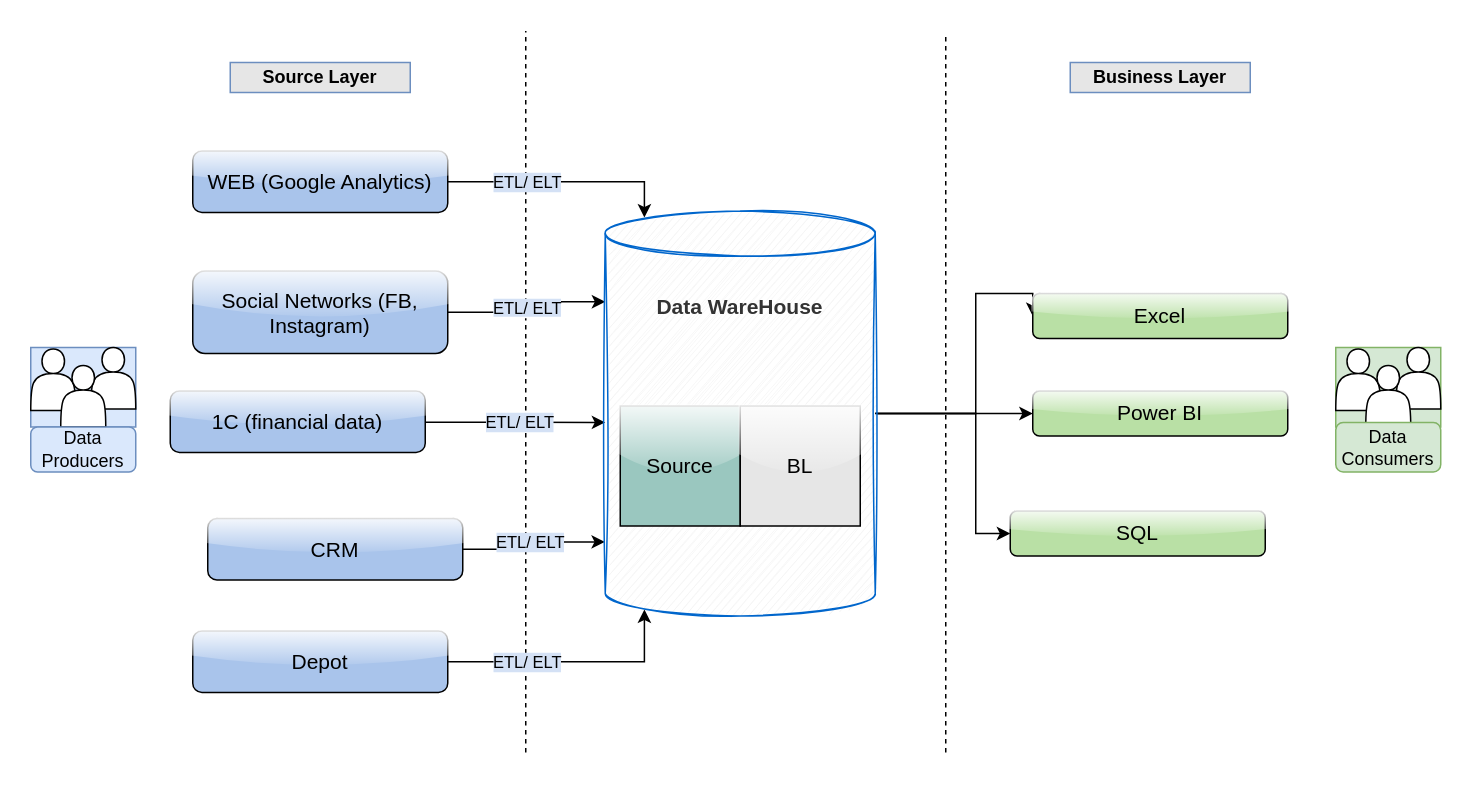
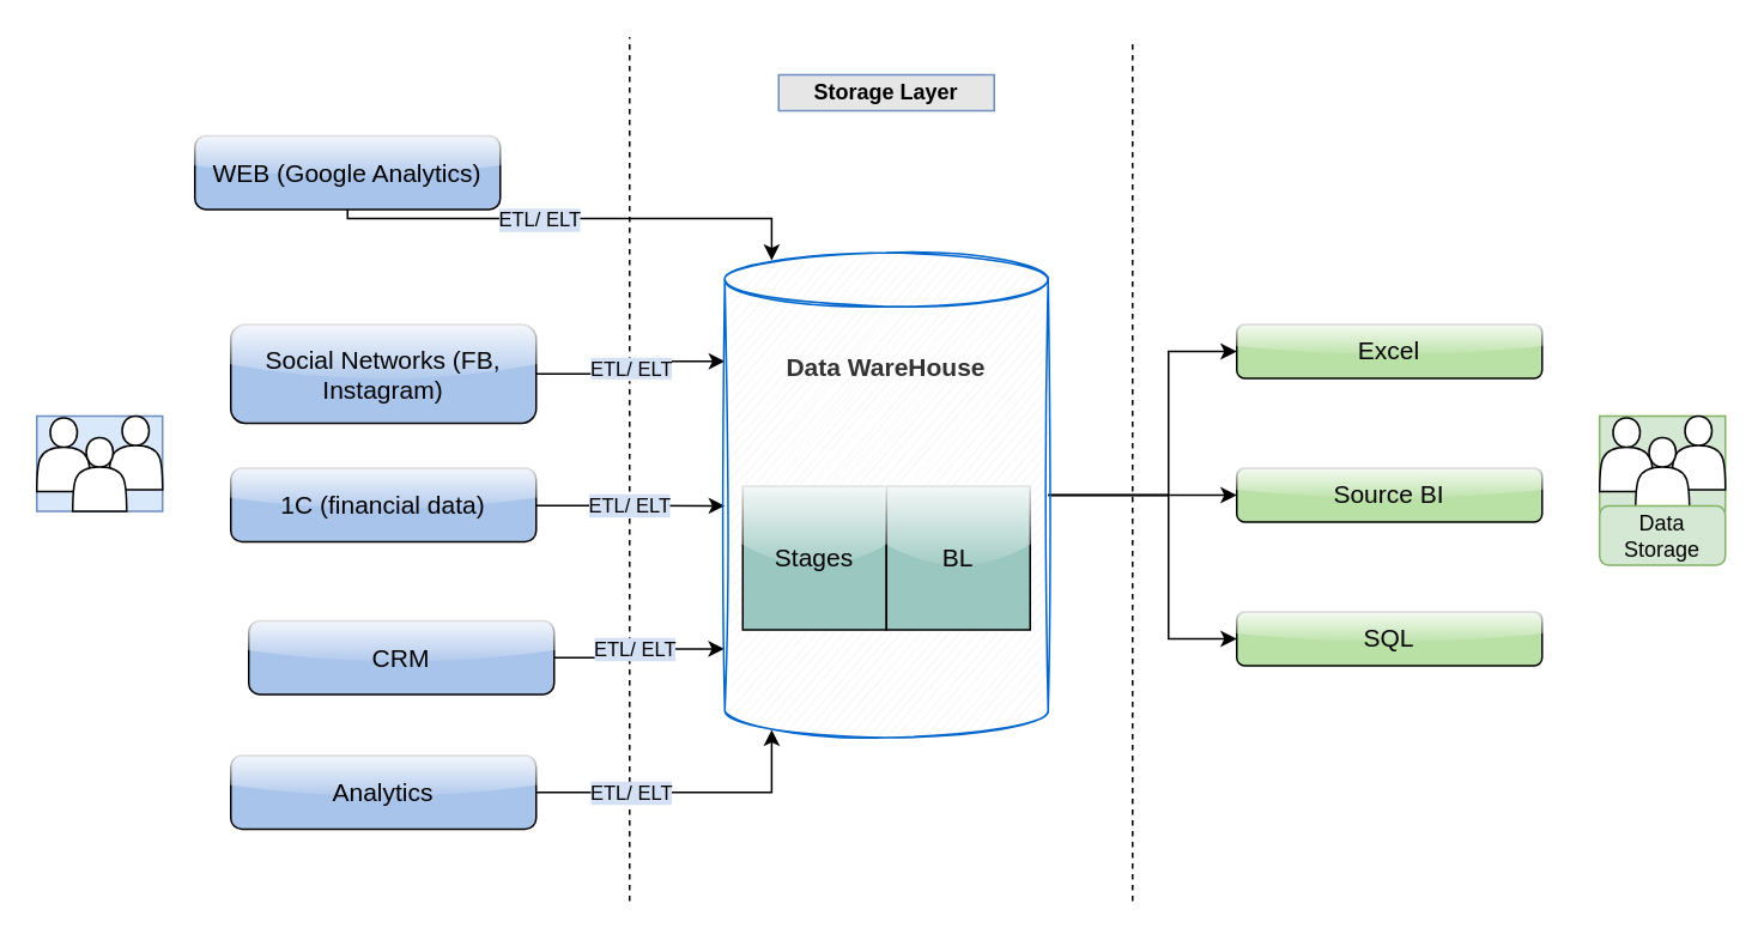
  <mxCell id="0" />
  <mxCell id="1" parent="0" />
  <mxCell id="2" value="" style="endArrow=none;dashed=1;html=1;rounded=0;" edge="1" parent="1"><mxGeometry width="50" height="50" relative="1" as="geometry"><mxPoint x="350" y="501" as="sourcePoint" /><mxPoint x="350" y="20" as="targetPoint" /></mxGeometry></mxCell>
- <mxCell id="3" value="Source Layer" style="rounded=0;whiteSpace=wrap;html=1;fillColor=#E6E6E6;strokeColor=#6c8ebf;fontStyle=1" vertex="1" parent="1"><mxGeometry x="153" y="41" width="120" height="20" as="geometry" /></mxCell>
- <mxCell id="5" value="Business Layer" style="rounded=0;whiteSpace=wrap;html=1;fillColor=#E6E6E6;strokeColor=#6c8ebf;fontStyle=1" vertex="1" parent="1"><mxGeometry x="713" y="41" width="120" height="20" as="geometry" /></mxCell>
+ <mxCell id="4" value="Storage Layer" style="rounded=0;whiteSpace=wrap;html=1;fillColor=#E6E6E6;strokeColor=#6c8ebf;fontStyle=1" vertex="1" parent="1"><mxGeometry x="433" y="41" width="120" height="20" as="geometry" /></mxCell>
  <mxCell id="6" style="edgeStyle=orthogonalEdgeStyle;rounded=0;orthogonalLoop=1;jettySize=auto;html=1;entryX=0.145;entryY=0;entryDx=0;entryDy=4.35;entryPerimeter=0;" edge="1" parent="1" source="8" target="24"><mxGeometry relative="1" as="geometry"><Array as="points"><mxPoint x="429" y="121" /></Array></mxGeometry></mxCell>
  <mxCell id="7" value="ETL/ ELT" style="edgeLabel;html=1;align=center;verticalAlign=middle;resizable=0;points=[];labelBackgroundColor=#D4E1F5;" vertex="1" connectable="0" parent="6"><mxGeometry x="0.091" y="1" relative="1" as="geometry"><mxPoint x="-33" y="1" as="offset" /></mxGeometry></mxCell>
- <mxCell id="8" value="WEB (Google Analytics)" style="rounded=1;whiteSpace=wrap;html=1;fillColor=#A9C4EB;glass=1;fontFamily=Helvetica;fontSize=14;" vertex="1" parent="1"><mxGeometry x="128" y="100" width="170" height="41" as="geometry" /></mxCell>
+ <mxCell id="8" value="WEB (Google Analytics)" style="rounded=1;whiteSpace=wrap;html=1;fillColor=#A9C4EB;glass=1;fontFamily=Helvetica;fontSize=14;" vertex="1" parent="1"><mxGeometry x="108" y="75" width="170" height="41" as="geometry" /></mxCell>
  <mxCell id="9" style="edgeStyle=orthogonalEdgeStyle;rounded=0;orthogonalLoop=1;jettySize=auto;html=1;entryX=0;entryY=0.522;entryDx=0;entryDy=0;entryPerimeter=0;" edge="1" parent="1" source="11" target="24"><mxGeometry relative="1" as="geometry"><Array as="points"><mxPoint x="351" y="281" /></Array></mxGeometry></mxCell>
  <mxCell id="10" value="ETL/ ELT" style="edgeLabel;html=1;align=center;verticalAlign=middle;resizable=0;points=[];labelBackgroundColor=#D4E1F5;" vertex="1" connectable="0" parent="9"><mxGeometry x="0.419" relative="1" as="geometry"><mxPoint x="-22" as="offset" /></mxGeometry></mxCell>
- <mxCell id="11" value="1C (financial data)" style="rounded=1;whiteSpace=wrap;html=1;fillColor=#A9C4EB;glass=1;fontFamily=Helvetica;fontSize=14;" vertex="1" parent="1"><mxGeometry x="113" y="260" width="170" height="41" as="geometry" /></mxCell>
+ <mxCell id="11" value="1C (financial data)" style="rounded=1;whiteSpace=wrap;html=1;fillColor=#A9C4EB;glass=1;fontFamily=Helvetica;fontSize=14;" vertex="1" parent="1"><mxGeometry x="128" y="260" width="170" height="41" as="geometry" /></mxCell>
  <mxCell id="12" value="&lt;span style=&quot;background-color: rgb(212, 225, 245);&quot;&gt;ETL/ ELT&lt;/span&gt;" style="edgeStyle=orthogonalEdgeStyle;rounded=0;orthogonalLoop=1;jettySize=auto;html=1;entryX=0;entryY=0.224;entryDx=0;entryDy=0;entryPerimeter=0;" edge="1" parent="1" source="13" target="24"><mxGeometry x="-0.009" relative="1" as="geometry"><Array as="points" /><mxPoint as="offset" /></mxGeometry></mxCell>
  <mxCell id="13" value="Social Networks (FB, Instagram)" style="rounded=1;whiteSpace=wrap;html=1;fillColor=#A9C4EB;glass=1;fontFamily=Helvetica;fontSize=14;" vertex="1" parent="1"><mxGeometry x="128" y="180" width="170" height="55" as="geometry" /></mxCell>
  <mxCell id="14" value="" style="endArrow=none;dashed=1;html=1;rounded=0;" edge="1" parent="1"><mxGeometry width="50" height="50" relative="1" as="geometry"><mxPoint x="630" y="501" as="sourcePoint" /><mxPoint x="630" y="21" as="targetPoint" /></mxGeometry></mxCell>
  <mxCell id="15" style="edgeStyle=orthogonalEdgeStyle;rounded=0;orthogonalLoop=1;jettySize=auto;html=1;entryX=-0.001;entryY=0.817;entryDx=0;entryDy=0;entryPerimeter=0;" edge="1" parent="1" source="17" target="24"><mxGeometry relative="1" as="geometry"><Array as="points" /></mxGeometry></mxCell>
  <mxCell id="16" value="ETL/ ELT" style="edgeLabel;html=1;align=center;verticalAlign=middle;resizable=0;points=[];labelBackgroundColor=#D4E1F5;" vertex="1" connectable="0" parent="15"><mxGeometry x="0.496" y="1" relative="1" as="geometry"><mxPoint x="-26" y="1" as="offset" /></mxGeometry></mxCell>
  <mxCell id="17" value="CRM" style="rounded=1;whiteSpace=wrap;html=1;fillColor=#A9C4EB;glass=1;fontFamily=Helvetica;fontSize=14;" vertex="1" parent="1"><mxGeometry x="138" y="345" width="170" height="41" as="geometry" /></mxCell>
  <mxCell id="18" style="edgeStyle=orthogonalEdgeStyle;rounded=0;orthogonalLoop=1;jettySize=auto;html=1;entryX=0.145;entryY=1;entryDx=0;entryDy=-4.35;entryPerimeter=0;" edge="1" parent="1" source="20" target="24"><mxGeometry relative="1" as="geometry" /></mxCell>
  <mxCell id="19" value="ETL/ ELT" style="edgeLabel;html=1;align=center;verticalAlign=middle;resizable=0;points=[];labelBackgroundColor=#D4E1F5;" vertex="1" connectable="0" parent="18"><mxGeometry x="-0.046" y="1" relative="1" as="geometry"><mxPoint x="-27" y="1" as="offset" /></mxGeometry></mxCell>
- <mxCell id="20" value="Depot" style="rounded=1;whiteSpace=wrap;html=1;fillColor=#A9C4EB;glass=1;fontFamily=Helvetica;fontSize=14;" vertex="1" parent="1"><mxGeometry x="128" y="420" width="170" height="41" as="geometry" /></mxCell>
+ <mxCell id="20" value="Analytics" style="rounded=1;whiteSpace=wrap;html=1;fillColor=#A9C4EB;glass=1;fontFamily=Helvetica;fontSize=14;" vertex="1" parent="1"><mxGeometry x="128" y="420" width="170" height="41" as="geometry" /></mxCell>
  <mxCell id="21" style="edgeStyle=orthogonalEdgeStyle;rounded=0;orthogonalLoop=1;jettySize=auto;html=1;entryX=0;entryY=0.5;entryDx=0;entryDy=0;labelBackgroundColor=#D4E1F5;" edge="1" parent="1" source="24" target="40"><mxGeometry relative="1" as="geometry" /></mxCell>
  <mxCell id="22" style="edgeStyle=orthogonalEdgeStyle;rounded=0;orthogonalLoop=1;jettySize=auto;html=1;entryX=0;entryY=0.5;entryDx=0;entryDy=0;labelBackgroundColor=#D4E1F5;" edge="1" parent="1" source="24" target="39"><mxGeometry relative="1" as="geometry"><Array as="points"><mxPoint x="650" y="275" /><mxPoint x="650" y="195" /></Array></mxGeometry></mxCell>
  <mxCell id="23" style="edgeStyle=orthogonalEdgeStyle;rounded=0;orthogonalLoop=1;jettySize=auto;html=1;entryX=0;entryY=0.5;entryDx=0;entryDy=0;labelBackgroundColor=#D4E1F5;" edge="1" parent="1" source="24" target="41"><mxGeometry relative="1" as="geometry"><Array as="points"><mxPoint x="650" y="275" /><mxPoint x="650" y="355" /></Array></mxGeometry></mxCell>
  <mxCell id="24" value="Data WareHouse&lt;br style=&quot;font-size: 14px;&quot;&gt;&lt;br style=&quot;font-size: 14px;&quot;&gt;&lt;br style=&quot;font-size: 14px;&quot;&gt;&lt;br style=&quot;font-size: 14px;&quot;&gt;&lt;br style=&quot;font-size: 14px;&quot;&gt;&lt;br style=&quot;font-size: 14px;&quot;&gt;&lt;br style=&quot;font-size: 14px;&quot;&gt;&lt;br style=&quot;font-size: 14px;&quot;&gt;&lt;br style=&quot;font-size: 14px;&quot;&gt;&lt;br style=&quot;font-size: 14px;&quot;&gt;&lt;br style=&quot;font-size: 14px;&quot;&gt;" style="shape=cylinder3;whiteSpace=wrap;html=1;boundedLbl=1;backgroundOutline=1;size=15;fillColor=#f5f5f5;fontColor=#333333;strokeColor=#0066CC;fontSize=14;shadow=0;sketch=1;fontStyle=1" vertex="1" parent="1"><mxGeometry x="403" y="140" width="180" height="270" as="geometry" /></mxCell>
- <mxCell id="25" value="Source" style="whiteSpace=wrap;html=1;aspect=fixed;glass=1;fillStyle=solid;fillColor=#9AC7BF;fontSize=14;" vertex="1" parent="1"><mxGeometry x="413" y="270" width="80" height="80" as="geometry" /></mxCell>
- <mxCell id="26" value="BL" style="whiteSpace=wrap;html=1;aspect=fixed;glass=1;fillStyle=solid;fillColor=#e6e6e6;fontSize=14;" vertex="1" parent="1"><mxGeometry x="493" y="270" width="80" height="80" as="geometry" /></mxCell>
+ <mxCell id="25" value="Stages" style="whiteSpace=wrap;html=1;aspect=fixed;glass=1;fillStyle=solid;fillColor=#9AC7BF;fontSize=14;" vertex="1" parent="1"><mxGeometry x="413" y="270" width="80" height="80" as="geometry" /></mxCell>
+ <mxCell id="26" value="BL" style="whiteSpace=wrap;html=1;aspect=fixed;glass=1;fillStyle=solid;fillColor=#9AC7BF;fontSize=14;" vertex="1" parent="1"><mxGeometry x="493" y="270" width="80" height="80" as="geometry" /></mxCell>
  <mxCell id="27" value="" style="group" vertex="1" connectable="0" parent="1"><mxGeometry x="20" y="231" width="70" height="83" as="geometry" /></mxCell>
  <mxCell id="28" value="" style="group;fillColor=#dae8fc;strokeColor=#6c8ebf;" vertex="1" connectable="0" parent="27"><mxGeometry width="70" height="53" as="geometry" /></mxCell>
  <mxCell id="29" value="" style="shape=actor;whiteSpace=wrap;html=1;" vertex="1" parent="28"><mxGeometry x="40" width="30" height="41" as="geometry" /></mxCell>
  <mxCell id="30" value="" style="shape=actor;whiteSpace=wrap;html=1;" vertex="1" parent="28"><mxGeometry y="1" width="30" height="41" as="geometry" /></mxCell>
  <mxCell id="31" value="" style="shape=actor;whiteSpace=wrap;html=1;" vertex="1" parent="28"><mxGeometry x="20" y="12" width="30" height="41" as="geometry" /></mxCell>
- <mxCell id="32" value="Data Producers" style="text;html=1;strokeColor=#6c8ebf;fillColor=#dae8fc;align=center;verticalAlign=middle;whiteSpace=wrap;rounded=1;" vertex="1" parent="27"><mxGeometry y="53" width="70" height="30" as="geometry" /></mxCell>
  <mxCell id="33" value="" style="group;fillColor=none;strokeColor=none;rounded=1;" vertex="1" connectable="0" parent="1"><mxGeometry x="890" y="231" width="70" height="83" as="geometry" /></mxCell>
  <mxCell id="34" value="" style="group;fillColor=#d5e8d4;strokeColor=#82b366;" vertex="1" connectable="0" parent="33"><mxGeometry width="70" height="53" as="geometry" /></mxCell>
  <mxCell id="35" value="" style="shape=actor;whiteSpace=wrap;html=1;" vertex="1" parent="34"><mxGeometry x="40" width="30" height="41" as="geometry" /></mxCell>
  <mxCell id="36" value="" style="shape=actor;whiteSpace=wrap;html=1;" vertex="1" parent="34"><mxGeometry y="1" width="30" height="41" as="geometry" /></mxCell>
  <mxCell id="37" value="" style="shape=actor;whiteSpace=wrap;html=1;" vertex="1" parent="34"><mxGeometry x="20" y="12" width="30" height="41" as="geometry" /></mxCell>
- <mxCell id="38" value="Data Consumers" style="text;html=1;strokeColor=#82b366;fillColor=#d5e8d4;align=center;verticalAlign=middle;whiteSpace=wrap;rounded=1;" vertex="1" parent="33"><mxGeometry y="50" width="70" height="33" as="geometry" /></mxCell>
- <mxCell id="39" value="Excel" style="rounded=1;whiteSpace=wrap;html=1;fillColor=#B9E0A5;glass=1;fontSize=14;" vertex="1" parent="1"><mxGeometry x="688" y="195" width="170" height="30" as="geometry" /></mxCell>
- <mxCell id="40" value="Power BI" style="rounded=1;whiteSpace=wrap;html=1;fillColor=#B9E0A5;glass=1;fontSize=14;" vertex="1" parent="1"><mxGeometry x="688" y="260" width="170" height="30" as="geometry" /></mxCell>
- <mxCell id="41" value="SQL" style="rounded=1;whiteSpace=wrap;html=1;fillColor=#B9E0A5;glass=1;fontSize=14;" vertex="1" parent="1"><mxGeometry x="673" y="340" width="170" height="30" as="geometry" /></mxCell>
+ <mxCell id="38" value="Data Storage" style="text;html=1;strokeColor=#82b366;fillColor=#d5e8d4;align=center;verticalAlign=middle;whiteSpace=wrap;rounded=1;" vertex="1" parent="33"><mxGeometry y="50" width="70" height="33" as="geometry" /></mxCell>
+ <mxCell id="39" value="Excel" style="rounded=1;whiteSpace=wrap;html=1;fillColor=#B9E0A5;glass=1;fontSize=14;" vertex="1" parent="1"><mxGeometry x="688" y="180" width="170" height="30" as="geometry" /></mxCell>
+ <mxCell id="40" value="Source BI" style="rounded=1;whiteSpace=wrap;html=1;fillColor=#B9E0A5;glass=1;fontSize=14;" vertex="1" parent="1"><mxGeometry x="688" y="260" width="170" height="30" as="geometry" /></mxCell>
+ <mxCell id="41" value="SQL" style="rounded=1;whiteSpace=wrap;html=1;fillColor=#B9E0A5;glass=1;fontSize=14;" vertex="1" parent="1"><mxGeometry x="688" y="340" width="170" height="30" as="geometry" /></mxCell>
